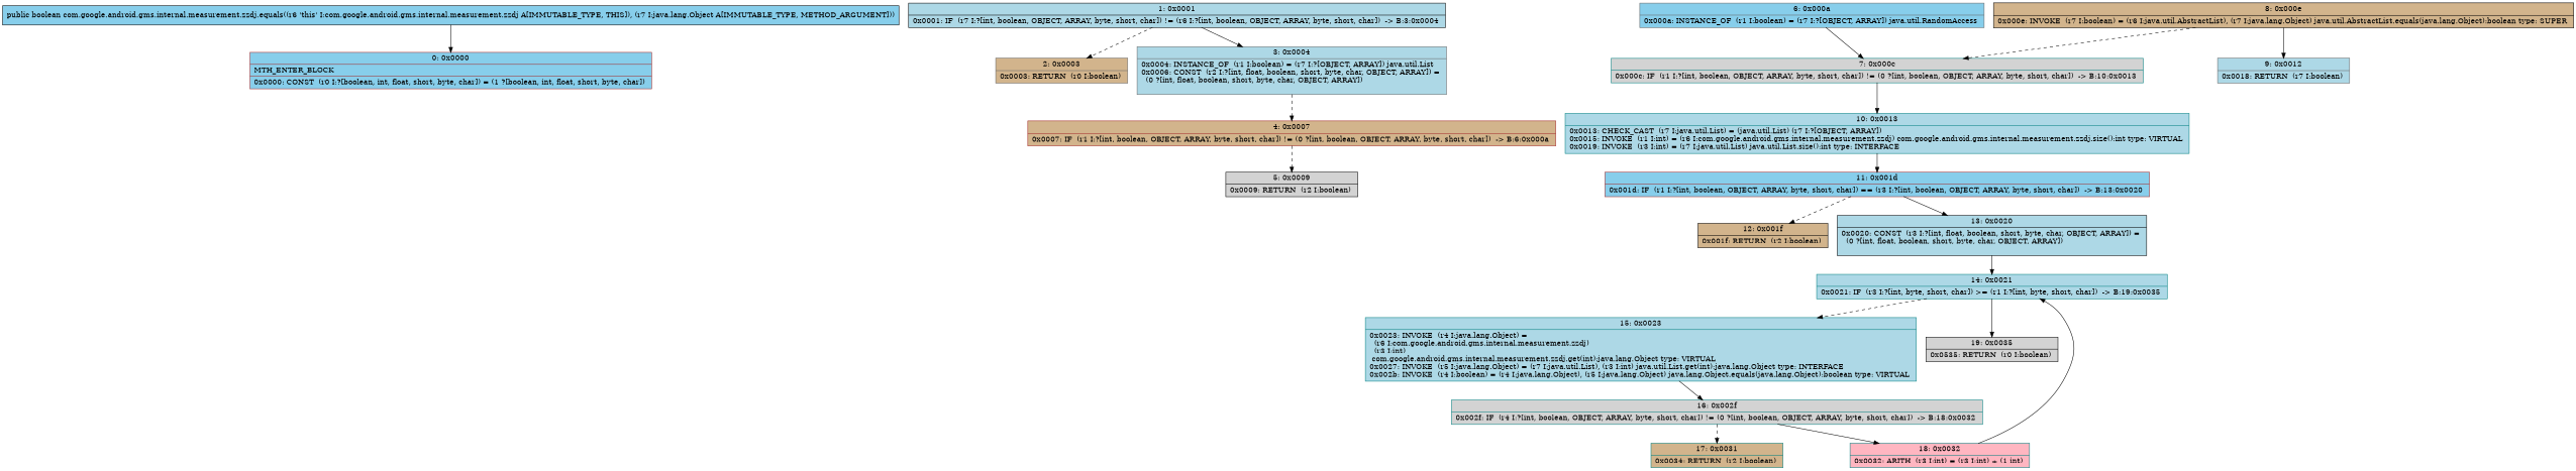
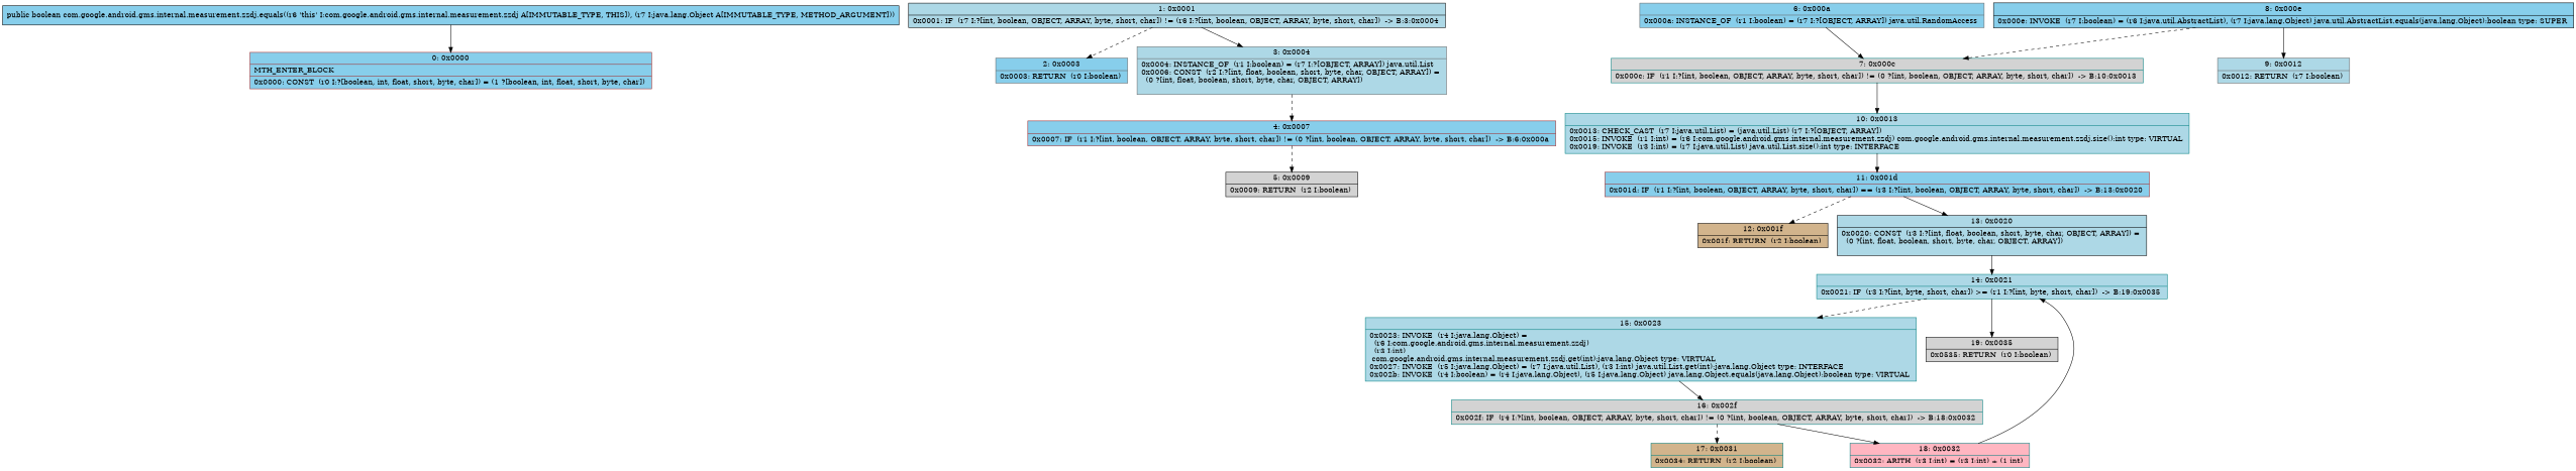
  digraph {
    node [color=black fillcolor=lightblue shape=record style=filled]
    n1 [color=brown fillcolor=skyblue label="{0\:\ 0x0000|MTH_ENTER_BLOCK\l|0x0000: CONST  (r0 I:?[boolean, int, float, short, byte, char]) = (1 ?[boolean, int, float, short, byte, char]) \l}"]
    n2 [label="{1\:\ 0x0001|0x0001: IF  (r7 I:?[int, boolean, OBJECT, ARRAY, byte, short, char]) != (r6 I:?[int, boolean, OBJECT, ARRAY, byte, short, char])  \-\> B:3:0x0004 \l}"]
-   n3 [color=gray40 fillcolor=tan label="{2\:\ 0x0003|0x0003: RETURN  (r0 I:boolean) \l}"]
+   n3 [color=gray40 fillcolor=skyblue label="{2\:\ 0x0003|0x0003: RETURN  (r0 I:boolean) \l}"]
    n4 [color=gray40 label="{3\:\ 0x0004|0x0004: INSTANCE_OF  (r1 I:boolean) = (r7 I:?[OBJECT, ARRAY]) java.util.List \l0x0006: CONST  (r2 I:?[int, float, boolean, short, byte, char, OBJECT, ARRAY]) = \l  (0 ?[int, float, boolean, short, byte, char, OBJECT, ARRAY])\l \l}"]
-   n5 [color=brown fillcolor=tan label="{4\:\ 0x0007|0x0007: IF  (r1 I:?[int, boolean, OBJECT, ARRAY, byte, short, char]) != (0 ?[int, boolean, OBJECT, ARRAY, byte, short, char])  \-\> B:6:0x000a \l}"]
+   n5 [color=brown fillcolor=skyblue label="{4\:\ 0x0007|0x0007: IF  (r1 I:?[int, boolean, OBJECT, ARRAY, byte, short, char]) != (0 ?[int, boolean, OBJECT, ARRAY, byte, short, char])  \-\> B:6:0x000a \l}"]
    n6 [fillcolor=lightgrey label="{5\:\ 0x0009|0x0009: RETURN  (r2 I:boolean) \l}"]
    n7 [color=gray40 fillcolor=skyblue label="{6\:\ 0x000a|0x000a: INSTANCE_OF  (r1 I:boolean) = (r7 I:?[OBJECT, ARRAY]) java.util.RandomAccess \l}"]
    n8 [color=teal fillcolor=lightgrey label="{7\:\ 0x000c|0x000c: IF  (r1 I:?[int, boolean, OBJECT, ARRAY, byte, short, char]) != (0 ?[int, boolean, OBJECT, ARRAY, byte, short, char])  \-\> B:10:0x0013 \l}"]
    n9 [color=teal label="{10\:\ 0x0013|0x0013: CHECK_CAST  (r7 I:java.util.List) = (java.util.List) (r7 I:?[OBJECT, ARRAY]) \l0x0015: INVOKE  (r1 I:int) = (r6 I:com.google.android.gms.internal.measurement.zzdj) com.google.android.gms.internal.measurement.zzdj.size():int type: VIRTUAL \l0x0019: INVOKE  (r3 I:int) = (r7 I:java.util.List) java.util.List.size():int type: INTERFACE \l}"]
-   n10 [fillcolor=tan label="{8\:\ 0x000e|0x000e: INVOKE  (r7 I:boolean) = (r6 I:java.util.AbstractList), (r7 I:java.lang.Object) java.util.AbstractList.equals(java.lang.Object):boolean type: SUPER \l}"]
-   n11 [color=gray40 label="{9\:\ 0x0012|0x0018: RETURN  (r7 I:boolean) \l}"]
+   n10 [fillcolor=skyblue label="{8\:\ 0x000e|0x000e: INVOKE  (r7 I:boolean) = (r6 I:java.util.AbstractList), (r7 I:java.lang.Object) java.util.AbstractList.equals(java.lang.Object):boolean type: SUPER \l}"]
+   n11 [color=gray40 label="{9\:\ 0x0012|0x0012: RETURN  (r7 I:boolean) \l}"]
    n12 [color=brown fillcolor=skyblue label="{11\:\ 0x001d|0x001d: IF  (r1 I:?[int, boolean, OBJECT, ARRAY, byte, short, char]) == (r3 I:?[int, boolean, OBJECT, ARRAY, byte, short, char])  \-\> B:13:0x0020 \l}"]
    n13 [fillcolor=tan label="{12\:\ 0x001f|0x001f: RETURN  (r2 I:boolean) \l}"]
    n14 [label="{13\:\ 0x0020|0x0020: CONST  (r3 I:?[int, float, boolean, short, byte, char, OBJECT, ARRAY]) = \l  (0 ?[int, float, boolean, short, byte, char, OBJECT, ARRAY])\l \l}"]
    n15 [color=teal label="{14\:\ 0x0021|0x0021: IF  (r3 I:?[int, byte, short, char]) \>= (r1 I:?[int, byte, short, char])  \-\> B:19:0x0035 \l}"]
    n16 [color=teal label="{15\:\ 0x0023|0x0023: INVOKE  (r4 I:java.lang.Object) = \l  (r6 I:com.google.android.gms.internal.measurement.zzdj)\l  (r3 I:int)\l com.google.android.gms.internal.measurement.zzdj.get(int):java.lang.Object type: VIRTUAL \l0x0027: INVOKE  (r5 I:java.lang.Object) = (r7 I:java.util.List), (r3 I:int) java.util.List.get(int):java.lang.Object type: INTERFACE \l0x002b: INVOKE  (r4 I:boolean) = (r4 I:java.lang.Object), (r5 I:java.lang.Object) java.lang.Object.equals(java.lang.Object):boolean type: VIRTUAL \l}"]
    n17 [fillcolor=lightgrey label="{19\:\ 0x0035|0x0535: RETURN  (r0 I:boolean) \l}"]
    n18 [color=teal fillcolor=lightgrey label="{16\:\ 0x002f|0x002f: IF  (r4 I:?[int, boolean, OBJECT, ARRAY, byte, short, char]) != (0 ?[int, boolean, OBJECT, ARRAY, byte, short, char])  \-\> B:18:0x0032 \l}"]
    n19 [color=teal fillcolor=tan label="{17\:\ 0x0031|0x0034: RETURN  (r2 I:boolean) \l}"]
    n20 [color=teal fillcolor=lightpink label="{18\:\ 0x0032|0x0032: ARITH  (r3 I:int) = (r3 I:int) + (1 int) \l}"]
    n21 [fillcolor=skyblue label="{public boolean com.google.android.gms.internal.measurement.zzdj.equals((r6 'this' I:com.google.android.gms.internal.measurement.zzdj A[IMMUTABLE_TYPE, THIS]), (r7 I:java.lang.Object A[IMMUTABLE_TYPE, METHOD_ARGUMENT])) }"]
    n2 -> n3 [style=dashed]
    n2 -> n4
    n4 -> n5 [style=dashed]
    n5 -> n6 [style=dashed]
    n7 -> n8
    n8 -> n9
    n9 -> n12
    n10 -> n8 [style=dashed]
    n10 -> n11
    n12 -> n13 [style=dashed]
    n12 -> n14
    n14 -> n15
    n15 -> n16 [style=dashed]
    n15 -> n17
    n16 -> n18
    n18 -> n19 [style=dashed]
    n18 -> n20
    n20 -> n15
    n21 -> n1
  }
